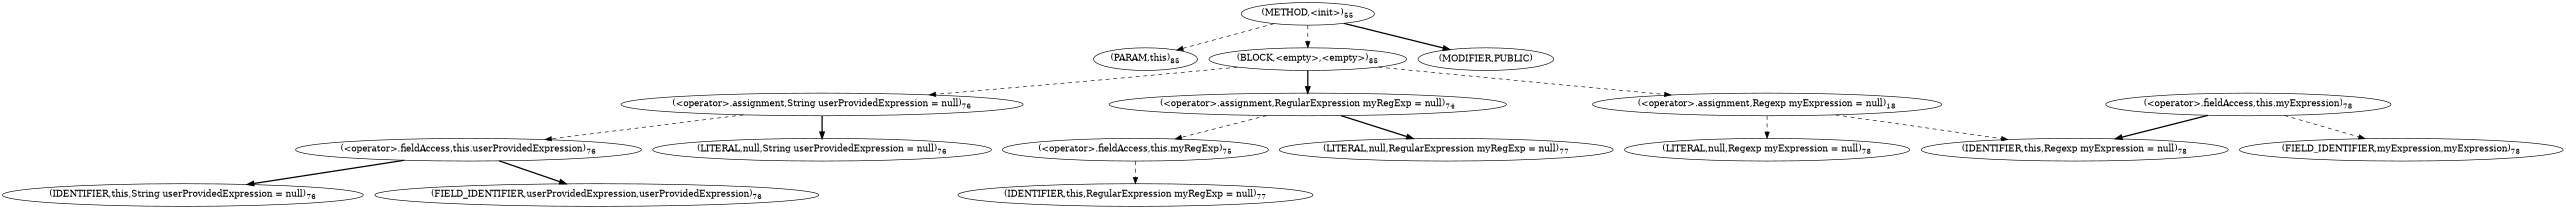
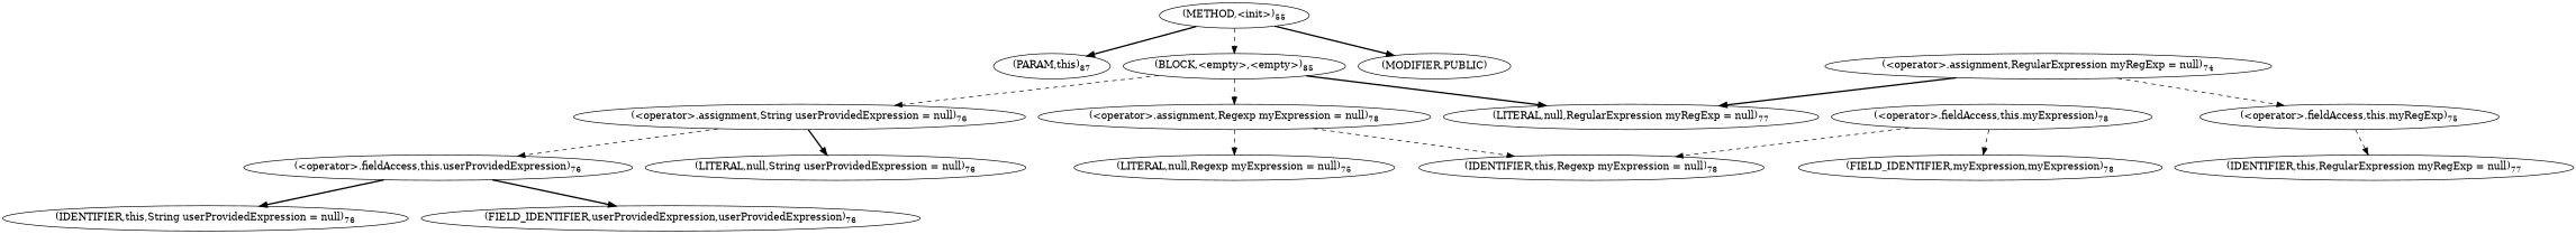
  digraph {
    edge [style=dashed]
    n1 [label=<(METHOD,&lt;init&gt;)<SUB>55</SUB>>]
-   n2 [label=<(PARAM,this)<SUB>85</SUB>>]
+   n2 [label=<(PARAM,this)<SUB>87</SUB>>]
    n3 [label=<(BLOCK,&lt;empty&gt;,&lt;empty&gt;)<SUB>85</SUB>>]
    n4 [label=<(MODIFIER,PUBLIC)>]
    n5 [label=<(&lt;operator&gt;.assignment,String userProvidedExpression = null)<SUB>76</SUB>>]
    n6 [label=<(&lt;operator&gt;.assignment,RegularExpression myRegExp = null)<SUB>74</SUB>>]
-   n7 [label=<(&lt;operator&gt;.assignment,Regexp myExpression = null)<SUB>18</SUB>>]
+   n7 [label=<(&lt;operator&gt;.assignment,Regexp myExpression = null)<SUB>78</SUB>>]
    n8 [label=<(&lt;operator&gt;.fieldAccess,this.userProvidedExpression)<SUB>76</SUB>>]
    n9 [label=<(LITERAL,null,String userProvidedExpression = null)<SUB>76</SUB>>]
    n10 [label=<(&lt;operator&gt;.fieldAccess,this.myRegExp)<SUB>75</SUB>>]
    n11 [label=<(LITERAL,null,RegularExpression myRegExp = null)<SUB>77</SUB>>]
-   n12 [label=<(LITERAL,null,Regexp myExpression = null)<SUB>78</SUB>>]
+   n12 [label=<(LITERAL,null,Regexp myExpression = null)<SUB>75</SUB>>]
    n13 [label=<(IDENTIFIER,this,Regexp myExpression = null)<SUB>78</SUB>>]
    n14 [label=<(IDENTIFIER,this,String userProvidedExpression = null)<SUB>76</SUB>>]
    n15 [label=<(FIELD_IDENTIFIER,userProvidedExpression,userProvidedExpression)<SUB>76</SUB>>]
    n16 [label=<(IDENTIFIER,this,RegularExpression myRegExp = null)<SUB>77</SUB>>]
    n17 [label=<(&lt;operator&gt;.fieldAccess,this.myExpression)<SUB>78</SUB>>]
    n18 [label=<(FIELD_IDENTIFIER,myExpression,myExpression)<SUB>78</SUB>>]
-   n1 -> n2
+   n1 -> n2 [style=bold]
    n1 -> n3
    n1 -> n4 [style=bold]
    n3 -> n5
-   n3 -> n6 [style=bold]
+   n3 -> n11 [style=bold]
    n3 -> n7
    n5 -> n8
    n5 -> n9 [style=bold]
    n6 -> n10
    n6 -> n11 [style=bold]
    n7 -> n12
    n7 -> n13
    n8 -> n14 [style=bold]
    n8 -> n15 [style=bold]
    n10 -> n16
-   n17 -> n13 [style=bold]
+   n17 -> n13
    n17 -> n18
  }
